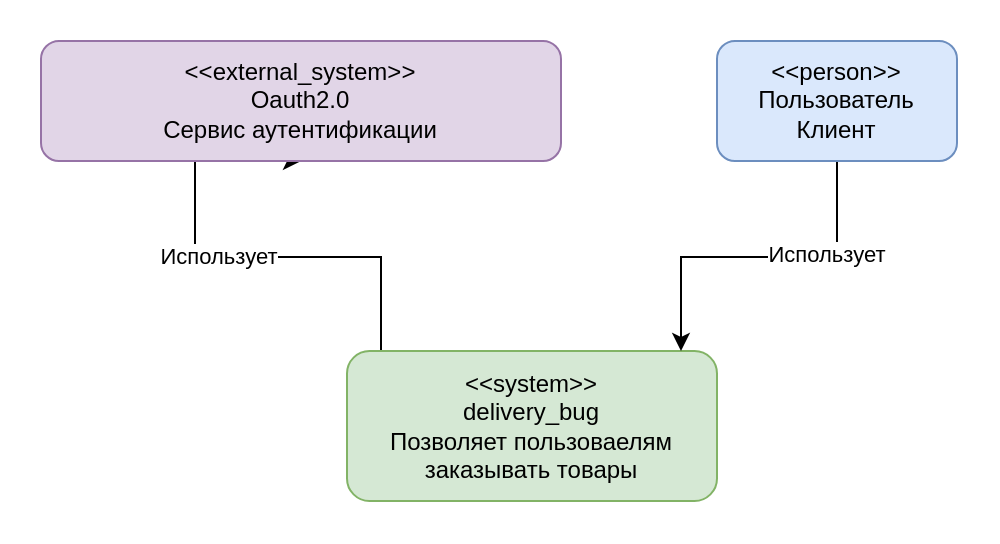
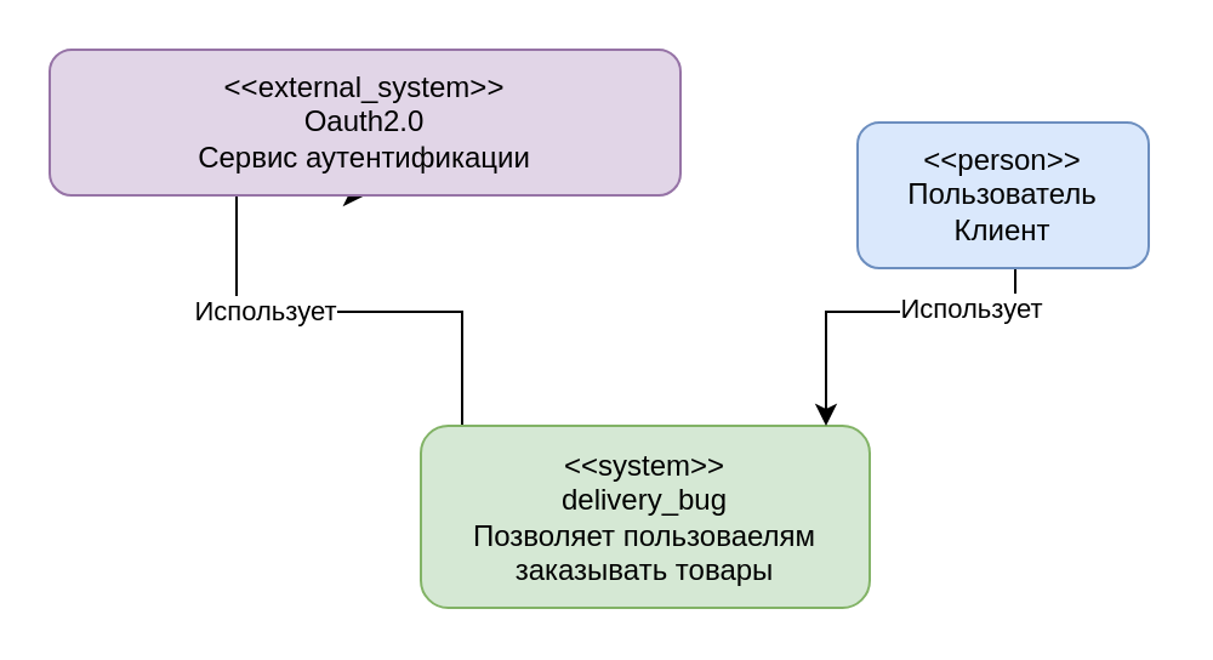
  <mxCell id="0" />
  <mxCell id="1" parent="0" />
  <mxCell id="2" style="edgeStyle=orthogonalEdgeStyle;rounded=0;orthogonalLoop=1;jettySize=auto;html=1;entryX=0.5;entryY=1;entryDx=0;entryDy=0;" edge="1" parent="1" source="4" target="8"><mxGeometry relative="1" as="geometry"><Array as="points"><mxPoint x="190" y="128" /><mxPoint x="97" y="128" /></Array></mxGeometry></mxCell>
  <mxCell id="3" value="Использует" style="edgeLabel;html=1;align=center;verticalAlign=middle;resizable=0;points=[];" vertex="1" connectable="0" parent="2"><mxGeometry x="0.072" y="-1" relative="1" as="geometry"><mxPoint as="offset" /></mxGeometry></mxCell>
  <mxCell id="4" value="&amp;lt;&amp;lt;system&amp;gt;&amp;gt;&lt;br&gt;&lt;div&gt;delivery_bug&lt;/div&gt;&lt;div&gt;Позволяет пользоваелям заказывать товары&lt;br&gt;&lt;/div&gt;" style="rounded=1;whiteSpace=wrap;html=1;fillColor=#d5e8d4;strokeColor=#82b366;" vertex="1" parent="1"><mxGeometry x="173" y="175" width="185" height="75" as="geometry" /></mxCell>
  <mxCell id="5" style="edgeStyle=orthogonalEdgeStyle;rounded=0;orthogonalLoop=1;jettySize=auto;html=1;" edge="1" parent="1" source="7" target="4"><mxGeometry relative="1" as="geometry"><Array as="points"><mxPoint x="418" y="128" /><mxPoint x="340" y="128" /></Array></mxGeometry></mxCell>
  <mxCell id="6" value="&lt;div&gt;Использует&lt;/div&gt;" style="edgeLabel;html=1;align=center;verticalAlign=middle;resizable=0;points=[];" vertex="1" connectable="0" parent="5"><mxGeometry x="0.111" y="-2" relative="1" as="geometry"><mxPoint x="42" as="offset" /></mxGeometry></mxCell>
- <mxCell id="7" value="&amp;lt;&amp;lt;person&amp;gt;&amp;gt;&lt;br&gt;Пользователь&lt;br&gt;Клиент" style="rounded=1;whiteSpace=wrap;html=1;fillColor=#dae8fc;strokeColor=#6c8ebf;" vertex="1" parent="1"><mxGeometry x="358" y="20" width="120" height="60" as="geometry" /></mxCell>
+ <mxCell id="7" value="&amp;lt;&amp;lt;person&amp;gt;&amp;gt;&lt;br&gt;Пользователь&lt;br&gt;Клиент" style="rounded=1;whiteSpace=wrap;html=1;fillColor=#dae8fc;strokeColor=#6c8ebf;" vertex="1" parent="1"><mxGeometry x="353" y="50" width="120" height="60" as="geometry" /></mxCell>
  <mxCell id="8" value="&amp;lt;&amp;lt;external_system&amp;gt;&amp;gt;&lt;br&gt;Oauth2.0&lt;br&gt;Сервис аутентификации" style="rounded=1;whiteSpace=wrap;html=1;fillColor=#e1d5e7;strokeColor=#9673a6;" vertex="1" parent="1"><mxGeometry x="20" y="20" width="260" height="60" as="geometry" /></mxCell>
